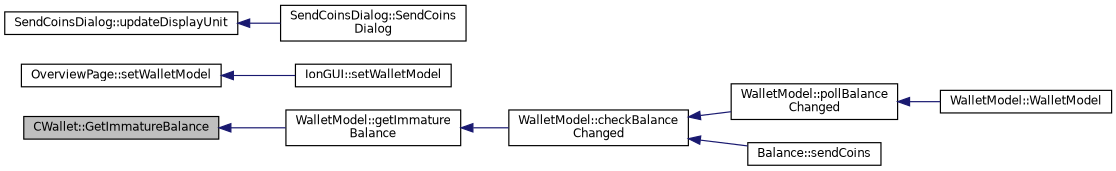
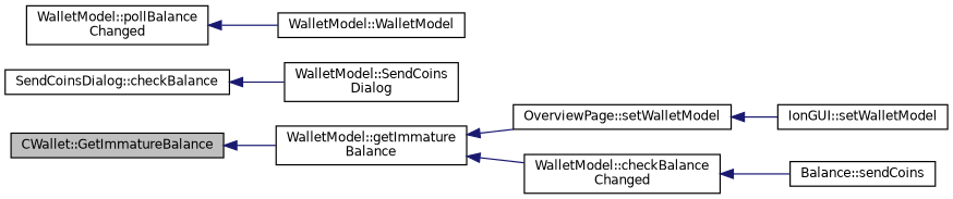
  digraph {
    rankdir=LR
    node [color=black fillcolor=white fontname=Helvetica fontsize=10 shape=record style=filled]
    edge [color=midnightblue dir=back fontname=Helvetica fontsize=10 labelfontname=Helvetica labelfontsize=10 style=solid]
    n1 [fillcolor=grey75 fontcolor=black height=0.2 label="CWallet::GetImmatureBalance" width=0.4]
    n2 [height=0.2 label="WalletModel::getImmature\lBalance" width=0.4]
    n3 [height=0.2 label="OverviewPage::setWalletModel" width=0.4]
    n4 [height=0.2 label="WalletModel::checkBalance\lChanged" width=0.4]
    n5 [height=0.2 label="IonGUI::setWalletModel" width=0.4]
-   n6 [height=0.2 label="SendCoinsDialog::updateDisplayUnit" width=0.4]
-   n7 [height=0.2 label="SendCoinsDialog::SendCoins\lDialog" width=0.4]
+   n6 [height=0.2 label="SendCoinsDialog::checkBalance" width=0.4]
+   n7 [height=0.2 label="WalletModel::SendCoins\lDialog" width=0.4]
    n8 [height=0.2 label="WalletModel::pollBalance\lChanged" width=0.4]
    n9 [height=0.2 label="Balance::sendCoins" width=0.4]
    n10 [height=0.2 label="WalletModel::WalletModel" width=0.4]
    n1 -> n2
+   n2 -> n3
    n2 -> n4
    n3 -> n5
-   n4 -> n8
    n4 -> n9
    n6 -> n7
    n8 -> n10
  }
